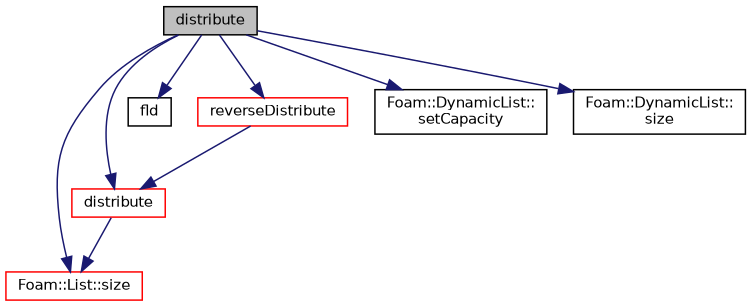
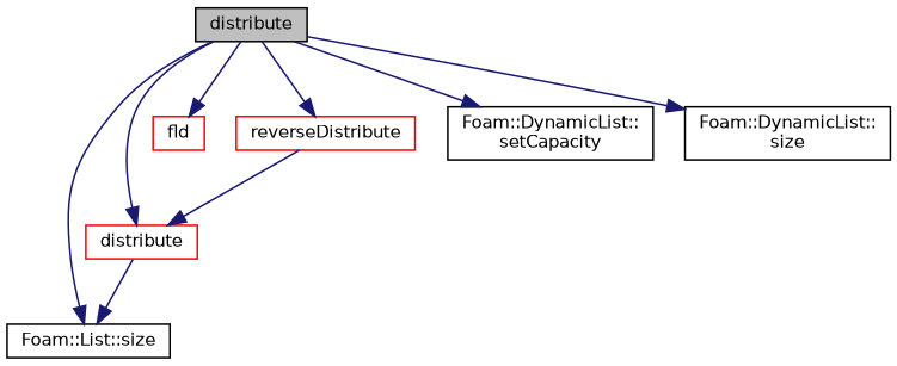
  digraph {
    rankdir=TB
    node [color=black fontname=Helvetica fontsize=10 shape=record]
    edge [color=midnightblue fontname=Helvetica fontsize=10 labelfontname=Helvetica labelfontsize=10 style=solid]
    n1 [fillcolor=grey75 fontcolor=black height=0.2 label=distribute style=filled width=0.4]
    n2 [color=red height=0.2 label=distribute width=0.4]
-   n3 [color=red height=0.2 label="Foam::List::size" width=0.4]
-   n4 [height=0.2 label=fld width=0.4]
+   n3 [height=0.2 label="Foam::List::size" width=0.4]
+   n4 [color=red height=0.2 label=fld width=0.4]
    n5 [color=red height=0.2 label=reverseDistribute width=0.4]
    n6 [height=0.2 label="Foam::DynamicList::\lsetCapacity" width=0.4]
    n7 [height=0.2 label="Foam::DynamicList::\lsize" width=0.4]
    n1 -> n2
    n1 -> n3
    n1 -> n4
    n1 -> n5
    n1 -> n6
    n1 -> n7
    n2 -> n3
    n5 -> n2
  }
